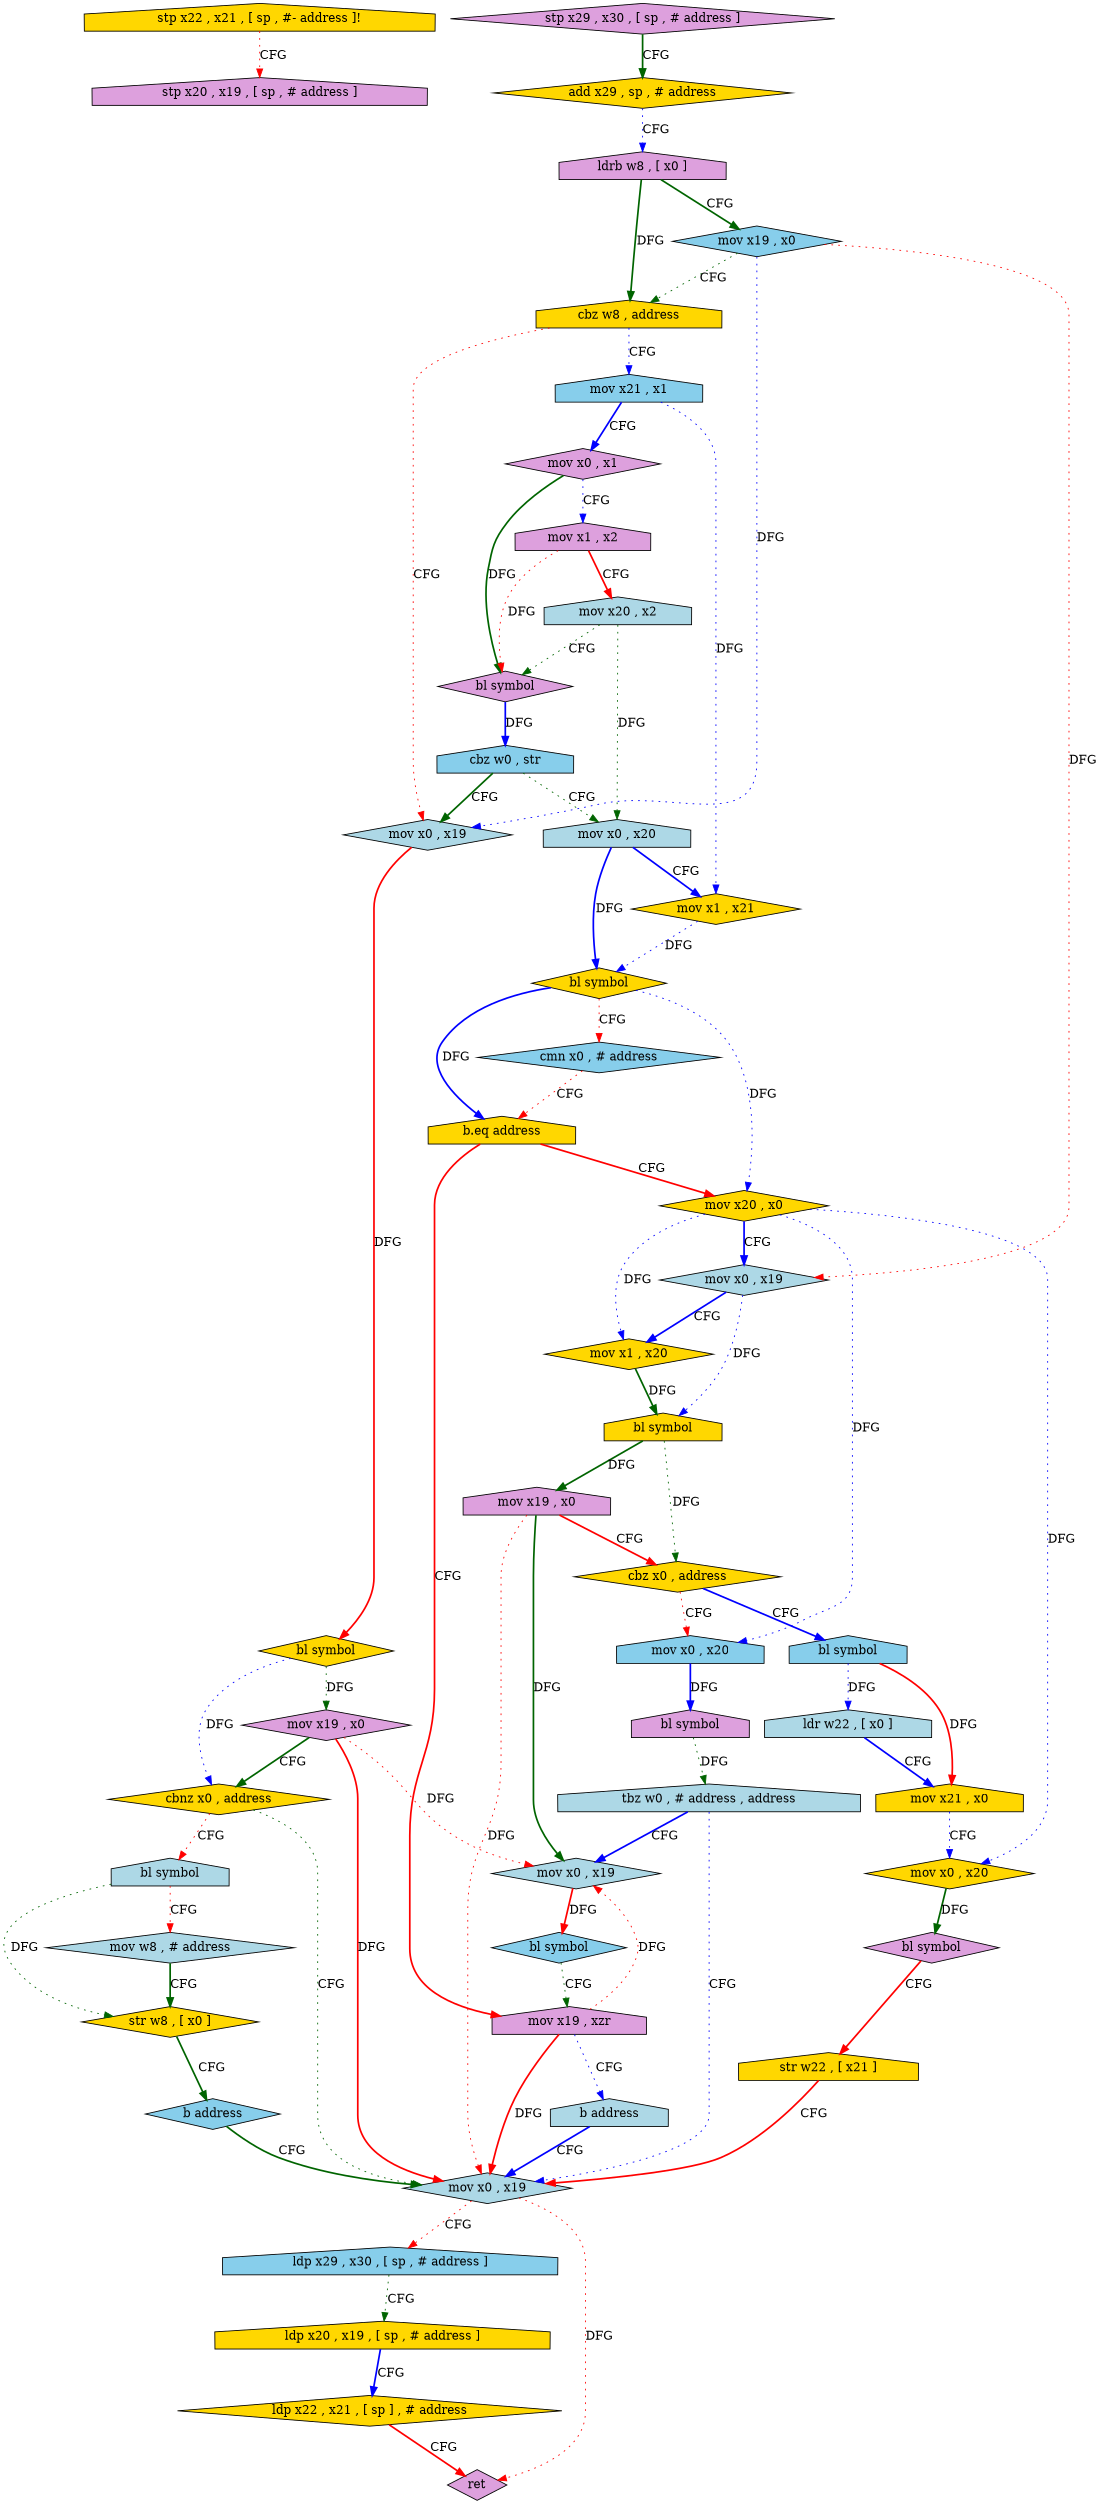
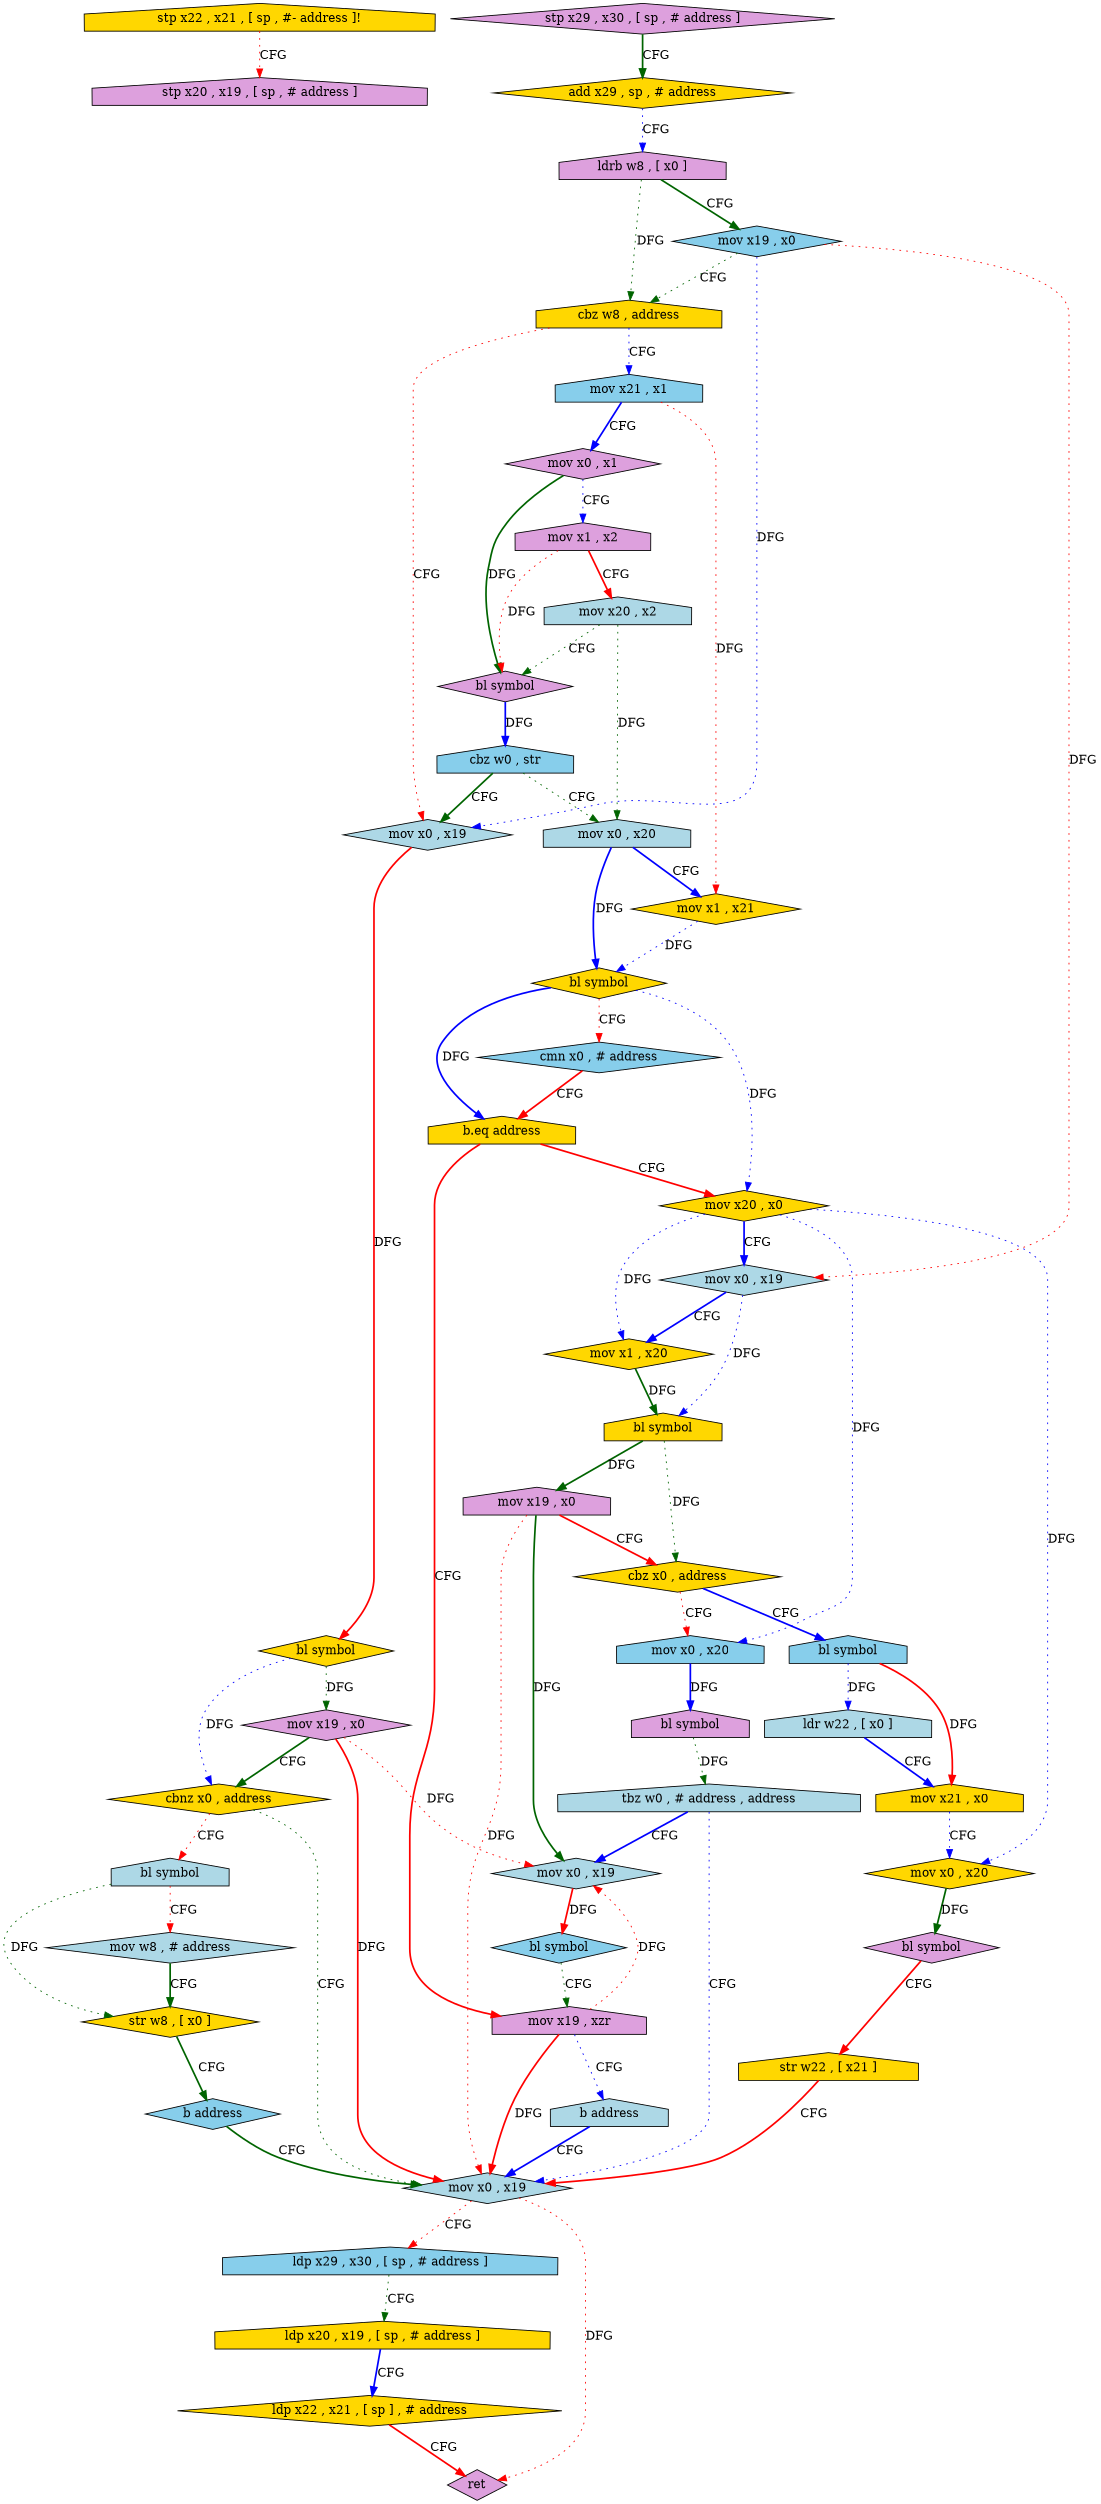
  digraph {
    node [fillcolor=gold shape=diamond style=filled]
    edge [color=blue style=dotted]
    n1 [label="stp x22 , x21 , [ sp , #- address ]!" shape=house]
    n2 [fillcolor=plum label="stp x20 , x19 , [ sp , # address ]" shape=house]
    n3 [fillcolor=plum label="stp x29 , x30 , [ sp , # address ]"]
    n4 [label="add x29 , sp , # address"]
    n5 [fillcolor=plum label="ldrb w8 , [ x0 ]" shape=house]
    n6 [fillcolor=skyblue label="mov x19 , x0"]
    n7 [label="cbz w8 , address" shape=house]
    n8 [fillcolor=lightblue label="mov x0 , x19"]
    n9 [fillcolor=lightblue label="mov x0 , x19"]
    n10 [fillcolor=skyblue label="mov x21 , x1" shape=house]
    n11 [label="bl symbol"]
    n12 [label="mov x1 , x20"]
    n13 [label="bl symbol" shape=house]
    n14 [fillcolor=plum label="mov x0 , x1"]
    n15 [label="mov x1 , x21"]
    n16 [fillcolor=plum label="mov x19 , x0"]
    n17 [label="cbnz x0 , address"]
    n18 [fillcolor=plum label="mov x1 , x2" shape=house]
    n19 [fillcolor=plum label="bl symbol"]
    n20 [label="bl symbol"]
    n21 [fillcolor=lightblue label="mov x0 , x19"]
    n22 [fillcolor=lightblue label="mov x0 , x19"]
    n23 [fillcolor=lightblue label="bl symbol" shape=house]
    n24 [fillcolor=skyblue label="ldp x29 , x30 , [ sp , # address ]" shape=house]
    n25 [fillcolor=plum label=ret]
    n26 [fillcolor=skyblue label="bl symbol"]
    n27 [fillcolor=lightblue label="mov w8 , # address"]
    n28 [label="str w8 , [ x0 ]"]
    n29 [label="ldp x20 , x19 , [ sp , # address ]" shape=house]
    n30 [fillcolor=skyblue label="b address"]
    n31 [fillcolor=lightblue label="mov x20 , x2" shape=house]
    n32 [fillcolor=skyblue label="cbz w0 , str" shape=house]
    n33 [fillcolor=lightblue label="mov x0 , x20" shape=house]
    n34 [fillcolor=skyblue label="cmn x0 , # address"]
    n35 [label="b.eq address" shape=house]
    n36 [label="mov x20 , x0"]
    n37 [label="ldp x22 , x21 , [ sp ] , # address"]
    n38 [fillcolor=plum label="mov x19 , xzr" shape=house]
    n39 [fillcolor=skyblue label="mov x0 , x20" shape=house]
    n40 [label="mov x0 , x20"]
    n41 [fillcolor=lightblue label="b address" shape=house]
    n42 [fillcolor=plum label="bl symbol" shape=house]
    n43 [fillcolor=plum label="bl symbol"]
    n44 [fillcolor=plum label="mov x19 , x0" shape=house]
    n45 [label="cbz x0 , address"]
    n46 [fillcolor=skyblue label="bl symbol" shape=house]
    n47 [fillcolor=lightblue label="ldr w22 , [ x0 ]" shape=house]
    n48 [label="mov x21 , x0" shape=house]
    n49 [fillcolor=lightblue label="tbz w0 , # address , address" shape=house]
    n50 [label="str w22 , [ x21 ]" shape=house]
    n1 -> n2 [color=red label=CFG]
    n3 -> n4 [color=darkgreen label=CFG style=bold]
    n4 -> n5 [label=CFG]
    n5 -> n6 [color=darkgreen label=CFG style=bold]
-   n5 -> n7 [color=darkgreen label=DFG style=bold]
+   n5 -> n7 [color=darkgreen label=DFG]
    n6 -> n7 [color=darkgreen label=CFG]
    n6 -> n8 [label=DFG]
    n6 -> n9 [color=red label=DFG]
    n7 -> n8 [color=red label=CFG]
    n7 -> n10 [label=CFG]
    n8 -> n11 [color=red label=DFG style=bold]
    n9 -> n12 [label=CFG style=bold]
    n9 -> n13 [label=DFG]
    n10 -> n14 [label=CFG style=bold]
-   n10 -> n15 [label=DFG]
+   n10 -> n15 [color=red label=DFG]
    n11 -> n16 [color=darkgreen label=DFG]
    n11 -> n17 [label=DFG]
    n12 -> n13 [color=darkgreen label=DFG style=bold]
    n13 -> n44 [color=darkgreen label=DFG style=bold]
    n13 -> n45 [color=darkgreen label=DFG]
    n14 -> n18 [label=CFG]
    n14 -> n19 [color=darkgreen label=DFG style=bold]
    n15 -> n20 [label=DFG]
    n16 -> n17 [color=darkgreen label=CFG style=bold]
    n16 -> n21 [color=red label=DFG style=bold]
    n16 -> n22 [color=red label=DFG]
    n17 -> n21 [color=darkgreen label=CFG]
    n17 -> n23 [color=red label=CFG]
    n18 -> n19 [color=red label=DFG]
    n18 -> n31 [color=red label=CFG style=bold]
    n19 -> n32 [label=DFG style=bold]
    n20 -> n34 [color=red label=CFG]
    n20 -> n35 [label=DFG style=bold]
    n20 -> n36 [label=DFG]
    n21 -> n24 [color=red label=CFG]
    n21 -> n25 [color=red label=DFG]
    n22 -> n26 [color=red label=DFG style=bold]
    n23 -> n27 [color=red label=CFG]
    n23 -> n28 [color=darkgreen label=DFG]
    n24 -> n29 [color=darkgreen label=CFG]
    n26 -> n38 [color=darkgreen label=CFG]
    n27 -> n28 [color=darkgreen label=CFG style=bold]
    n28 -> n30 [color=darkgreen label=CFG style=bold]
    n29 -> n37 [label=CFG style=bold]
    n30 -> n21 [color=darkgreen label=CFG style=bold]
    n31 -> n19 [color=darkgreen label=CFG]
    n31 -> n33 [color=darkgreen label=DFG]
    n32 -> n8 [color=darkgreen label=CFG style=bold]
    n32 -> n33 [color=darkgreen label=CFG]
    n33 -> n15 [label=CFG style=bold]
    n33 -> n20 [label=DFG style=bold]
-   n34 -> n35 [color=red label=CFG]
+   n34 -> n35 [color=red label=CFG style=bold]
    n35 -> n36 [color=red label=CFG style=bold]
    n35 -> n38 [color=red label=CFG style=bold]
    n36 -> n9 [label=CFG style=bold]
    n36 -> n12 [label=DFG]
    n36 -> n39 [label=DFG]
    n36 -> n40 [label=DFG]
    n37 -> n25 [color=red label=CFG style=bold]
    n38 -> n21 [color=red label=DFG style=bold]
    n38 -> n22 [color=red label=DFG]
    n38 -> n41 [label=CFG]
    n39 -> n42 [label=DFG style=bold]
    n40 -> n43 [color=darkgreen label=DFG style=bold]
    n41 -> n21 [label=CFG style=bold]
    n42 -> n49 [color=darkgreen label=DFG]
    n43 -> n50 [color=red label=CFG style=bold]
    n44 -> n21 [color=red label=DFG]
    n44 -> n22 [color=darkgreen label=DFG style=bold]
    n44 -> n45 [color=red label=CFG style=bold]
    n45 -> n39 [color=red label=CFG]
    n45 -> n46 [label=CFG style=bold]
    n46 -> n47 [label=DFG]
    n46 -> n48 [color=red label=DFG style=bold]
    n47 -> n48 [label=CFG style=bold]
    n48 -> n40 [label=CFG]
    n49 -> n21 [label=CFG]
    n49 -> n22 [label=CFG style=bold]
    n50 -> n21 [color=red label=CFG style=bold]
  }
